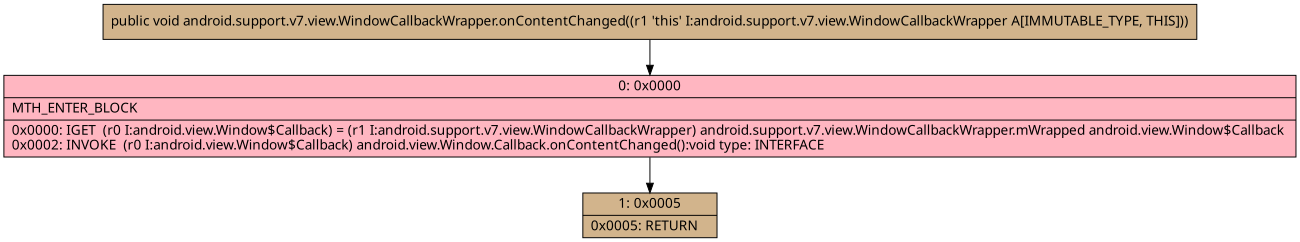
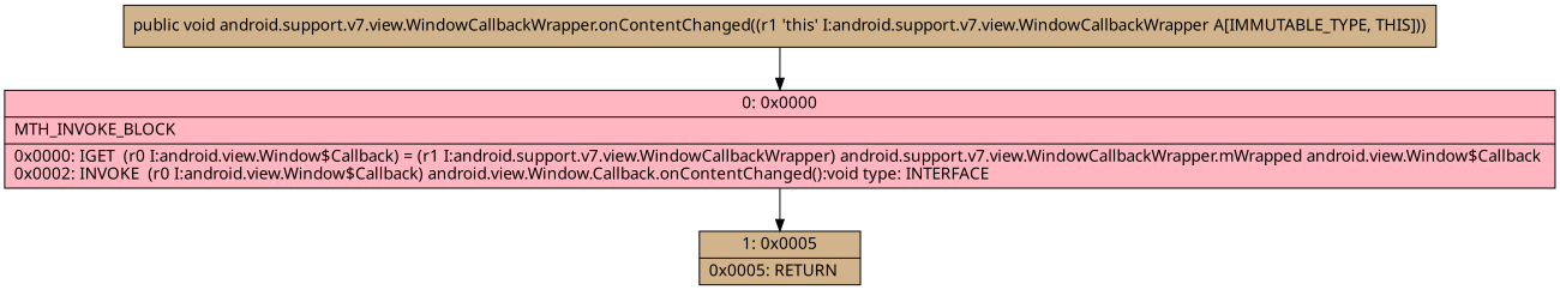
  digraph {
    fontname="Noto Sans"
    node [shape=record style=filled fillcolor=tan fontname="Noto Sans"]
    edge [fontname="Noto Sans"]
-   n1 [label="{0\:\ 0x0000|MTH_ENTER_BLOCK\l|0x0000: IGET  (r0 I:android.view.Window$Callback) = (r1 I:android.support.v7.view.WindowCallbackWrapper) android.support.v7.view.WindowCallbackWrapper.mWrapped android.view.Window$Callback \l0x0002: INVOKE  (r0 I:android.view.Window$Callback) android.view.Window.Callback.onContentChanged():void type: INTERFACE \l}" fillcolor=lightpink]
+   n1 [label="{0\:\ 0x0000|MTH_INVOKE_BLOCK\l|0x0000: IGET  (r0 I:android.view.Window$Callback) = (r1 I:android.support.v7.view.WindowCallbackWrapper) android.support.v7.view.WindowCallbackWrapper.mWrapped android.view.Window$Callback \l0x0002: INVOKE  (r0 I:android.view.Window$Callback) android.view.Window.Callback.onContentChanged():void type: INTERFACE \l}" fillcolor=lightpink]
    n2 [label="{1\:\ 0x0005|0x0005: RETURN   \l}"]
    n3 [label="{public void android.support.v7.view.WindowCallbackWrapper.onContentChanged((r1 'this' I:android.support.v7.view.WindowCallbackWrapper A[IMMUTABLE_TYPE, THIS])) }"]
    n1 -> n2
    n3 -> n1
  }
